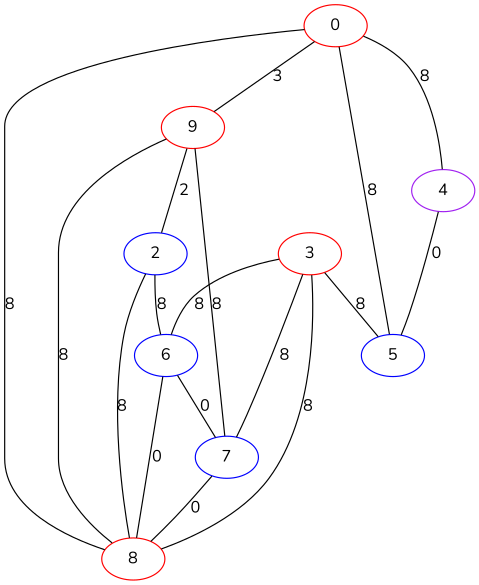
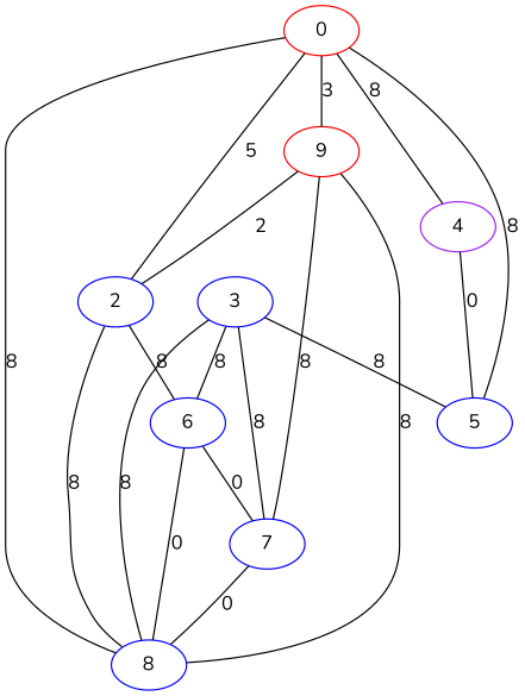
  graph {
    fontname=Nunito
    node [color=blue fontname=Nunito weight=1]
    edge [fontname=Nunito]
    n1 [color=red label=9]
    0 [color=red]
    2
    4 [color=purple weight=4]
    5 [weight=3]
-   8 [color=red weight=3]
+   8 [weight=3]
    7 [weight=3]
    6 [weight=3]
-   3 [color=red]
+   3
    n1 -- 2 [label=2]
    n1 -- 8 [label=8]
    n1 -- 7 [label=8]
    0 -- n1 [label=3]
+   0 -- 2 [label=5]
    0 -- 4 [label=8]
    0 -- 5 [label=8]
    0 -- 8 [label=8]
    2 -- 8 [label=8]
    2 -- 6 [label=8]
    4 -- 5 [label=0]
    7 -- 8 [label=0]
    6 -- 8 [label=0]
    6 -- 7 [label=0]
    3 -- 5 [label=8]
    3 -- 8 [label=8]
    3 -- 7 [label=8]
    3 -- 6 [label=8]
  }
